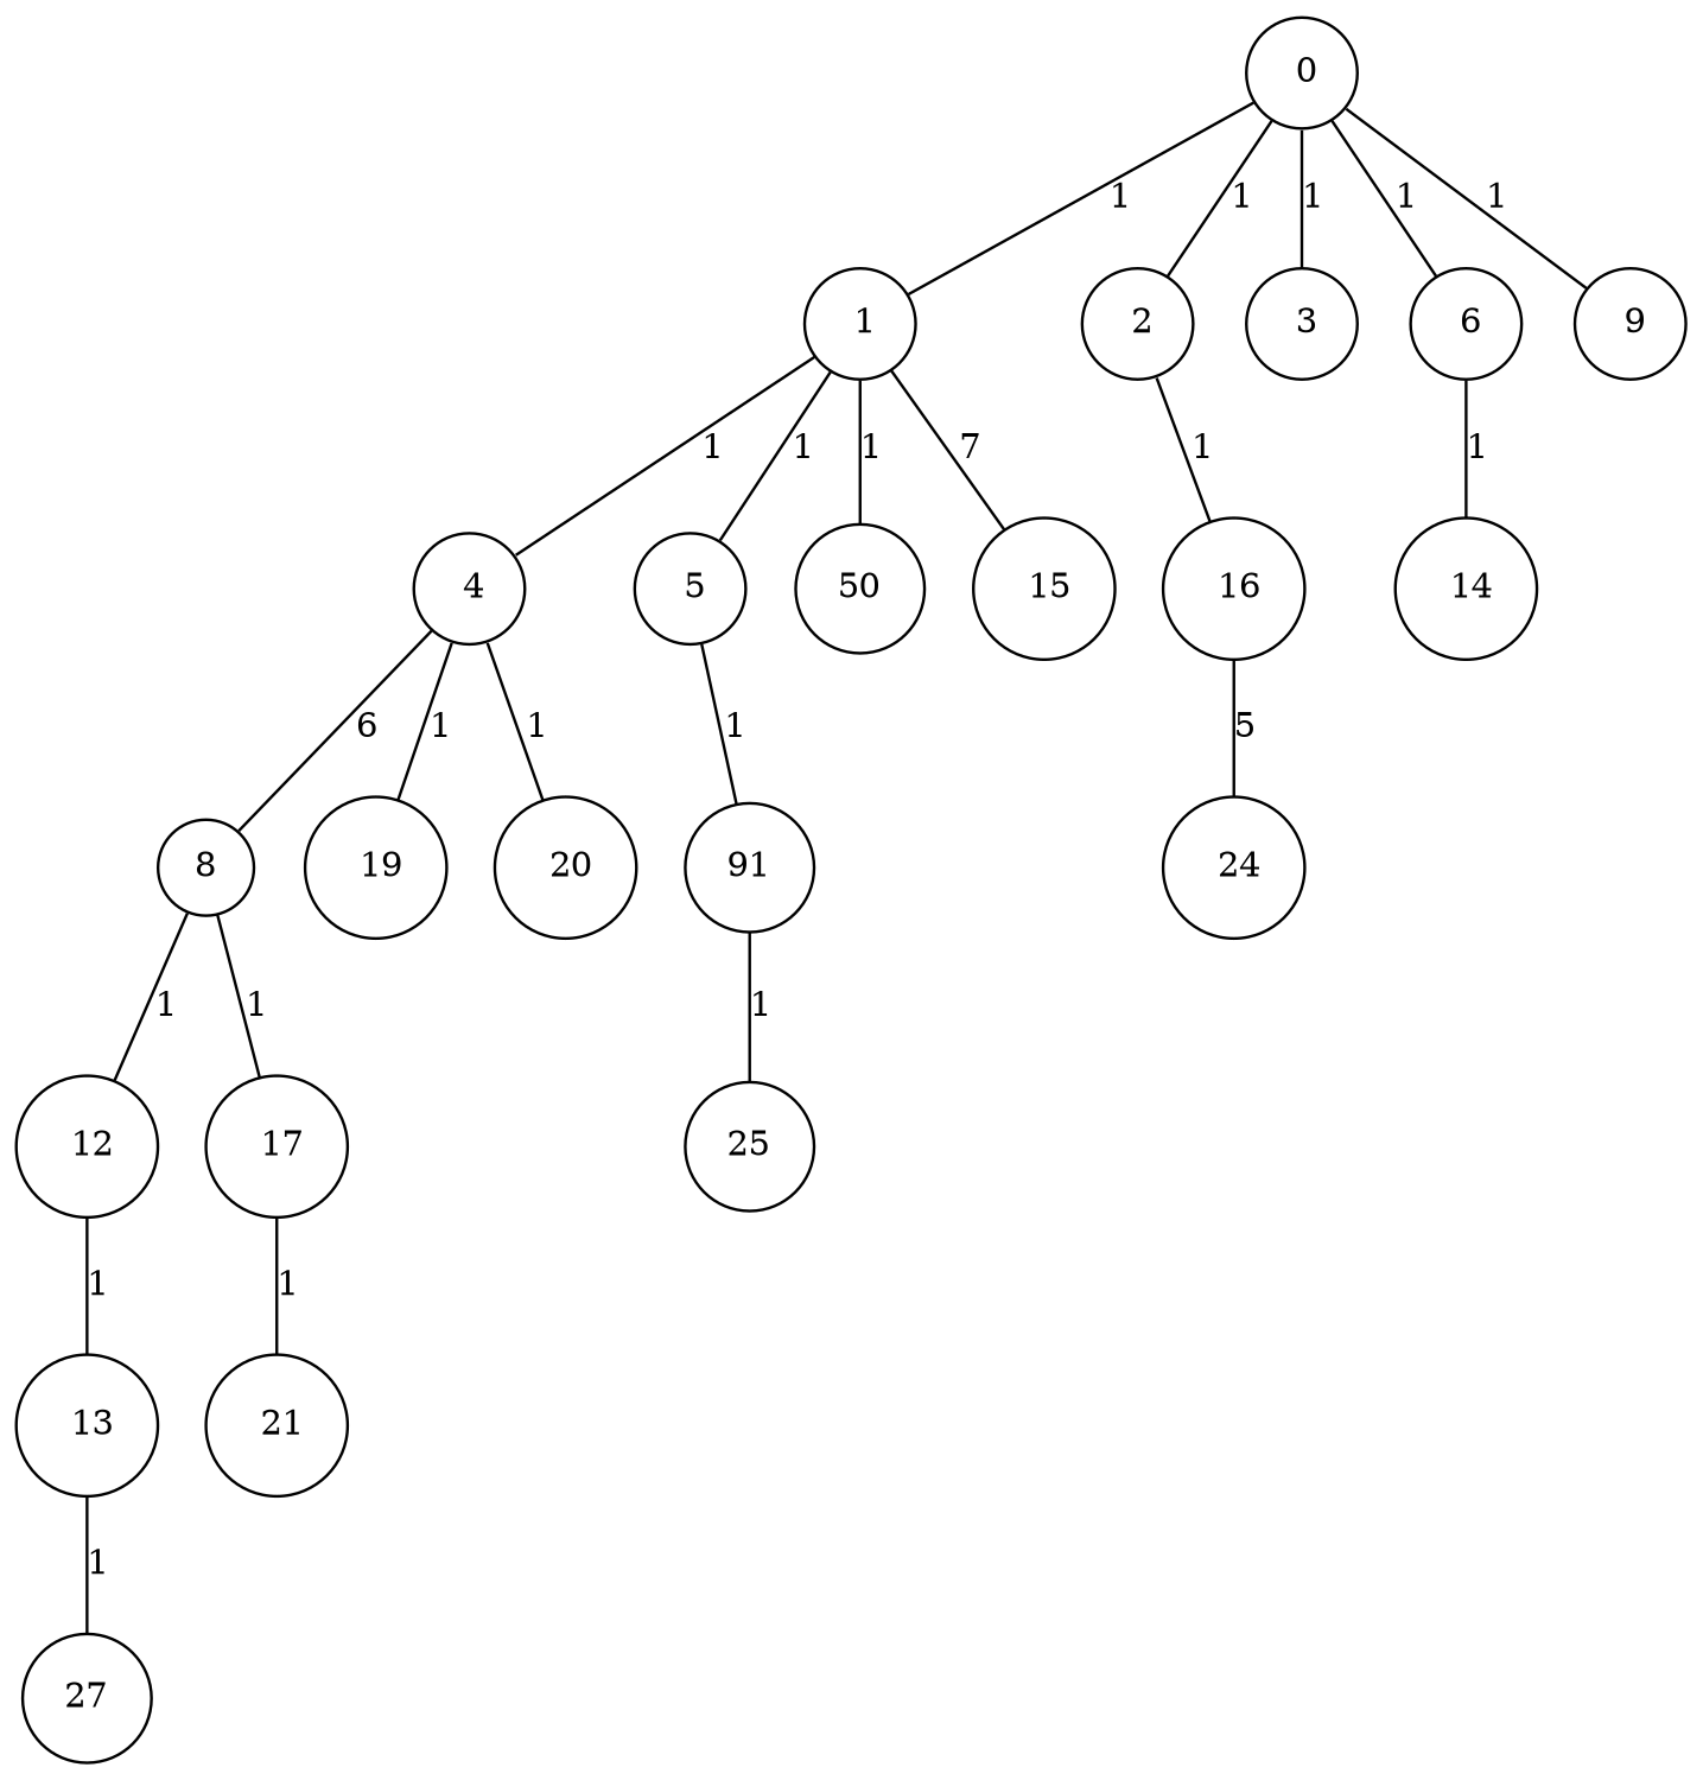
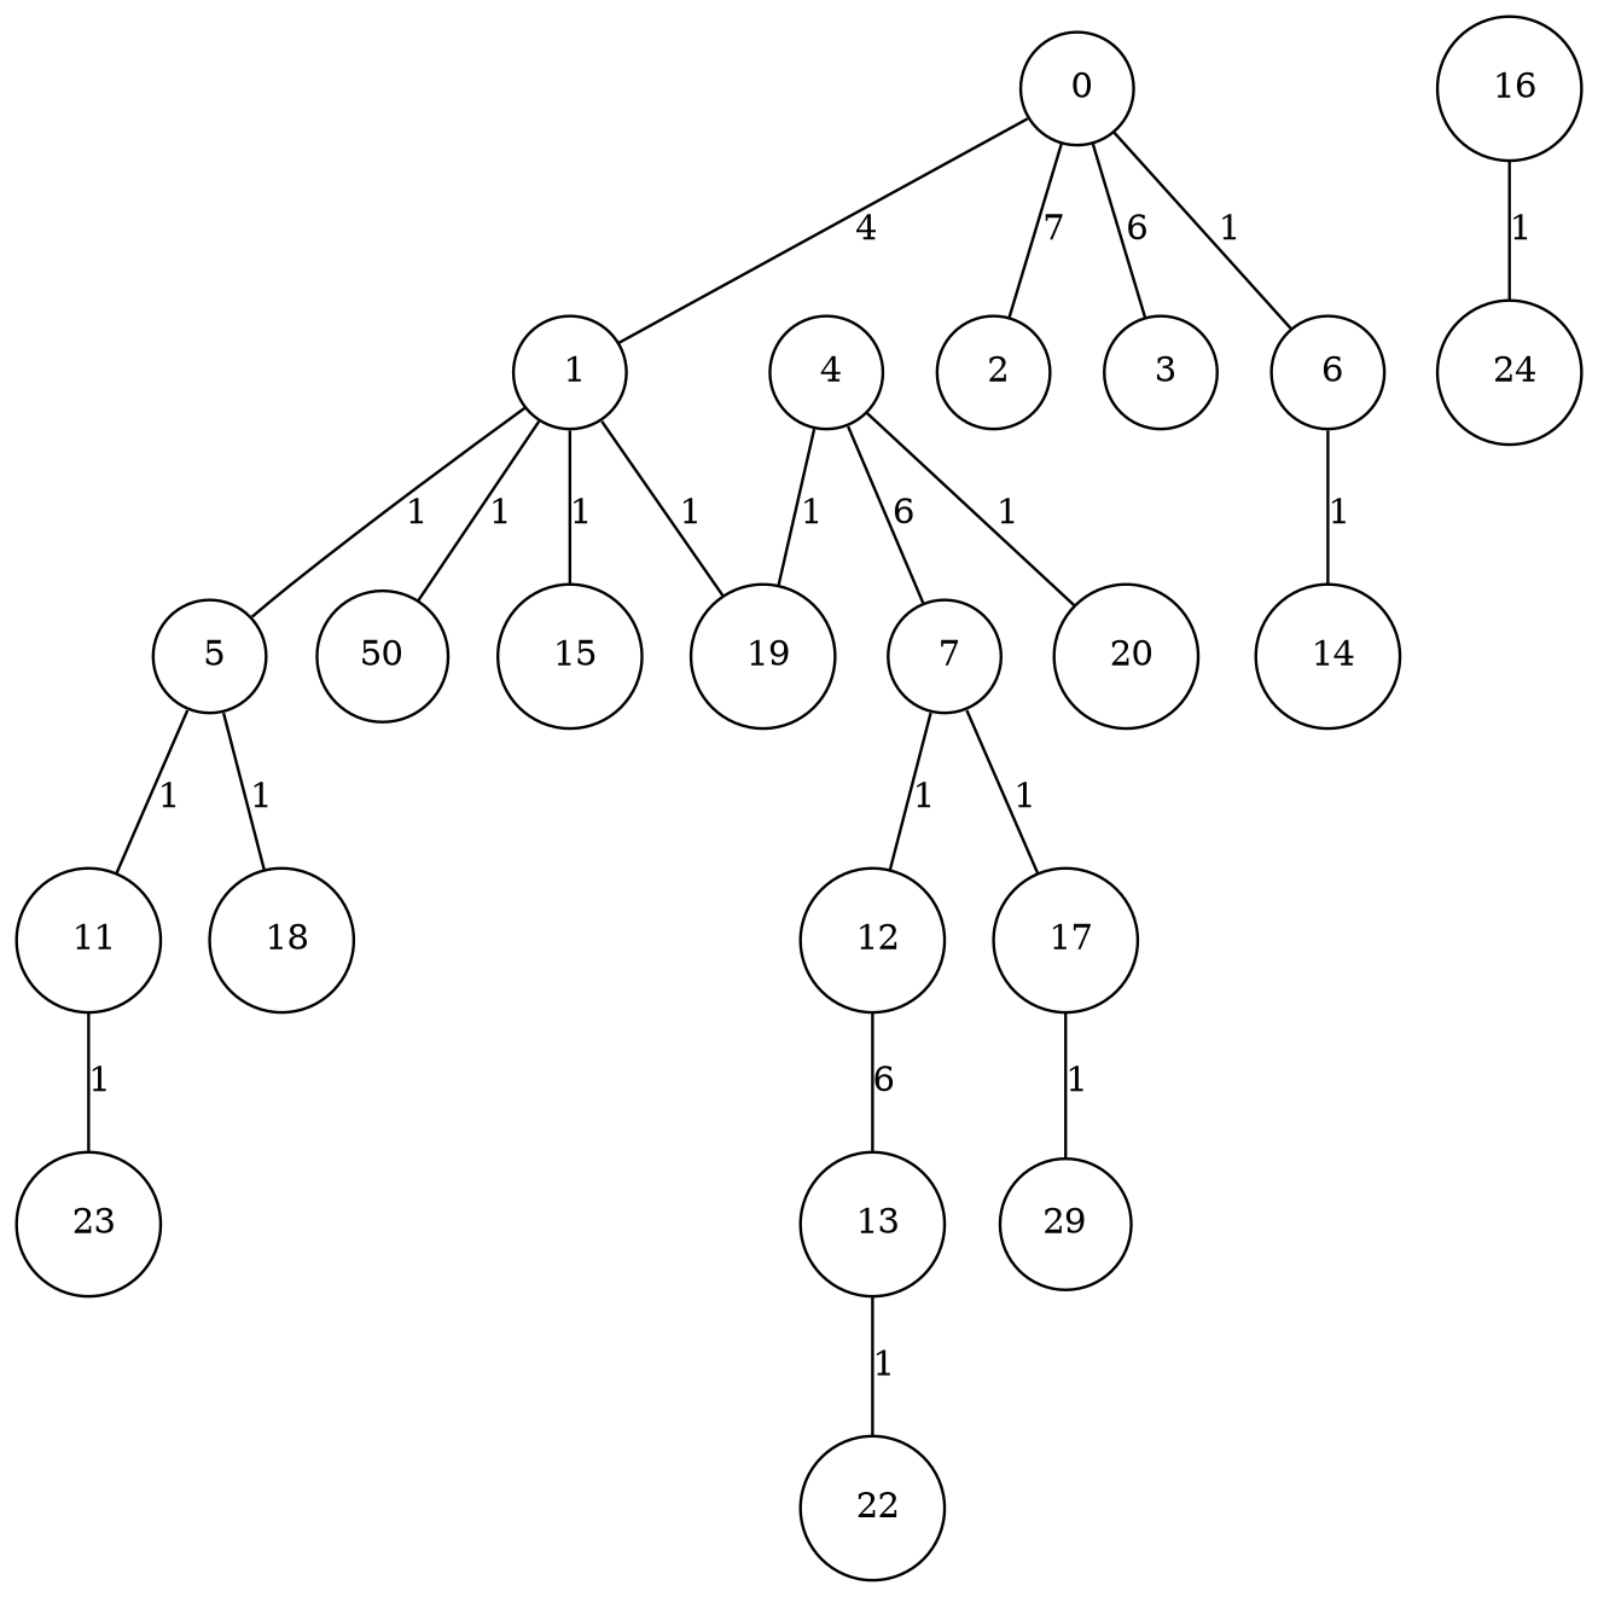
  graph {
    fixedsize="true;"
    node [color=black fontsize=12 hight=.12 shape=circle]
    edge [fontsize=12]
    n1 [label=" 0" width=.12]
    n2 [label=" 1" width=.12]
    n3 [label=" 2" width=.12]
    n4 [label=" 3" width=.12]
    n5 [label=" 6" width=.12]
-   n6 [label=" 9" width=.12]
    n7 [label=" 4" width=.12]
    n8 [label=" 5" width=.12]
    n9 [label=50 width=.12]
    n10 [label=" 15" width=.12]
    n11 [label=" 16" width=.12]
    n12 [label=" 14" width=.12]
-   n13 [label=8 width=.12]
+   n13 [label=" 7" width=.12]
    n14 [label=" 19" width=.12]
    n15 [label=" 20" width=.12]
-   n16 [label=91 width=.12]
+   n16 [label=" 11" width=.12]
+   n17 [label=" 18" width=.12]
    n18 [label=" 24" width=.12]
    n19 [label=" 12" width=.12]
    n20 [label=" 17" width=.12]
-   n21 [label=25 width=.12]
+   n21 [label=" 23" width=.12]
    n22 [label=" 13" width=.12]
-   n23 [label=" 21" width=.12]
-   n24 [label=27 width=.12]
-   n1 -- n2 [label=1]
-   n1 -- n3 [label=1]
-   n1 -- n4 [label=1]
+   n23 [label=29 width=.12]
+   n24 [label=" 22" width=.12]
+   n1 -- n2 [label=4]
+   n1 -- n3 [label=7]
+   n1 -- n4 [label=6]
    n1 -- n5 [label=1]
-   n1 -- n6 [label=1]
-   n2 -- n7 [label=1]
+   n2 -- n14 [label=1]
    n2 -- n8 [label=1]
    n2 -- n9 [label=1]
-   n2 -- n10 [label=7]
-   n3 -- n11 [label=1]
+   n2 -- n10 [label=1]
    n5 -- n12 [label=1]
    n7 -- n13 [label=6]
    n7 -- n14 [label=1]
    n7 -- n15 [label=1]
    n8 -- n16 [label=1]
-   n11 -- n18 [label=5]
+   n8 -- n17 [label=1]
+   n11 -- n18 [label=1]
    n13 -- n19 [label=1]
    n13 -- n20 [label=1]
    n16 -- n21 [label=1]
-   n19 -- n22 [label=1]
+   n19 -- n22 [label=6]
    n20 -- n23 [label=1]
    n22 -- n24 [label=1]
  }
